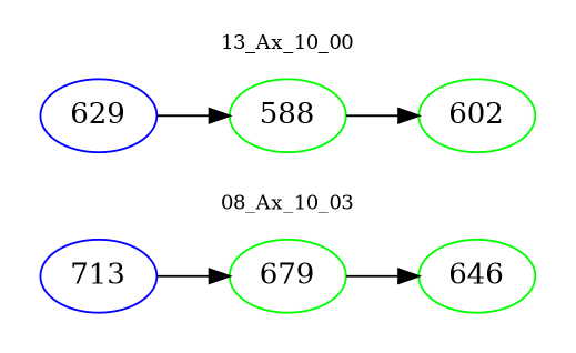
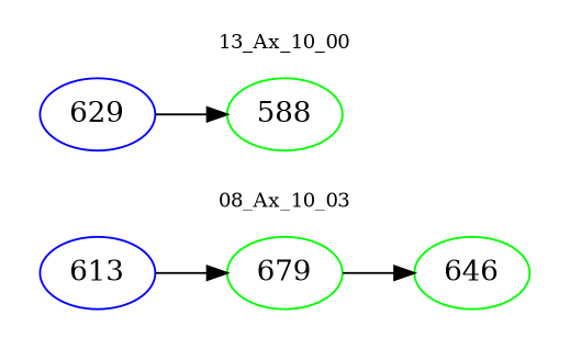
  digraph {
    rankdir=LR
    node [color=green]
    edge [color=black]
-   n1 [color=blue label=713]
+   n1 [color=blue label=613]
    n2 [label=679]
    n3 [label=646]
    n4 [color=blue label=629]
    n5 [label=588]
-   n6 [label=602]
    subgraph cluster_1 {
      color=white
      fontsize=10
      label="08_Ax_10_03"
      n1
      n2
      n3
    }
    subgraph cluster_2 {
      color=white
      fontsize=10
      label="13_Ax_10_00"
      n4
      n5
-     n6
    }
    n1 -> n2
    n2 -> n3
    n4 -> n5
-   n5 -> n6
  }
